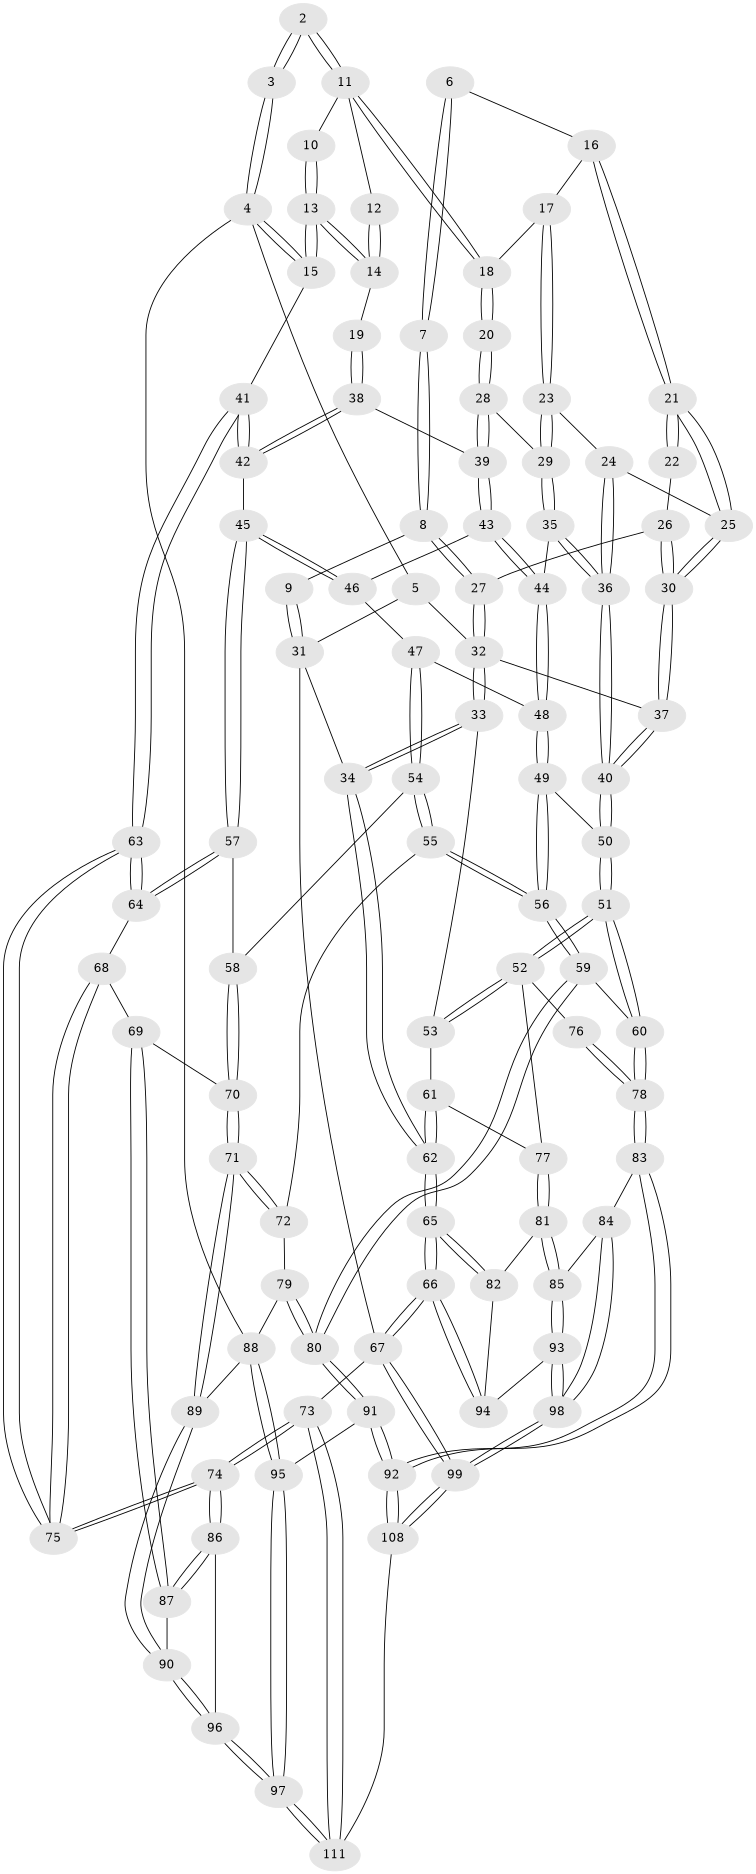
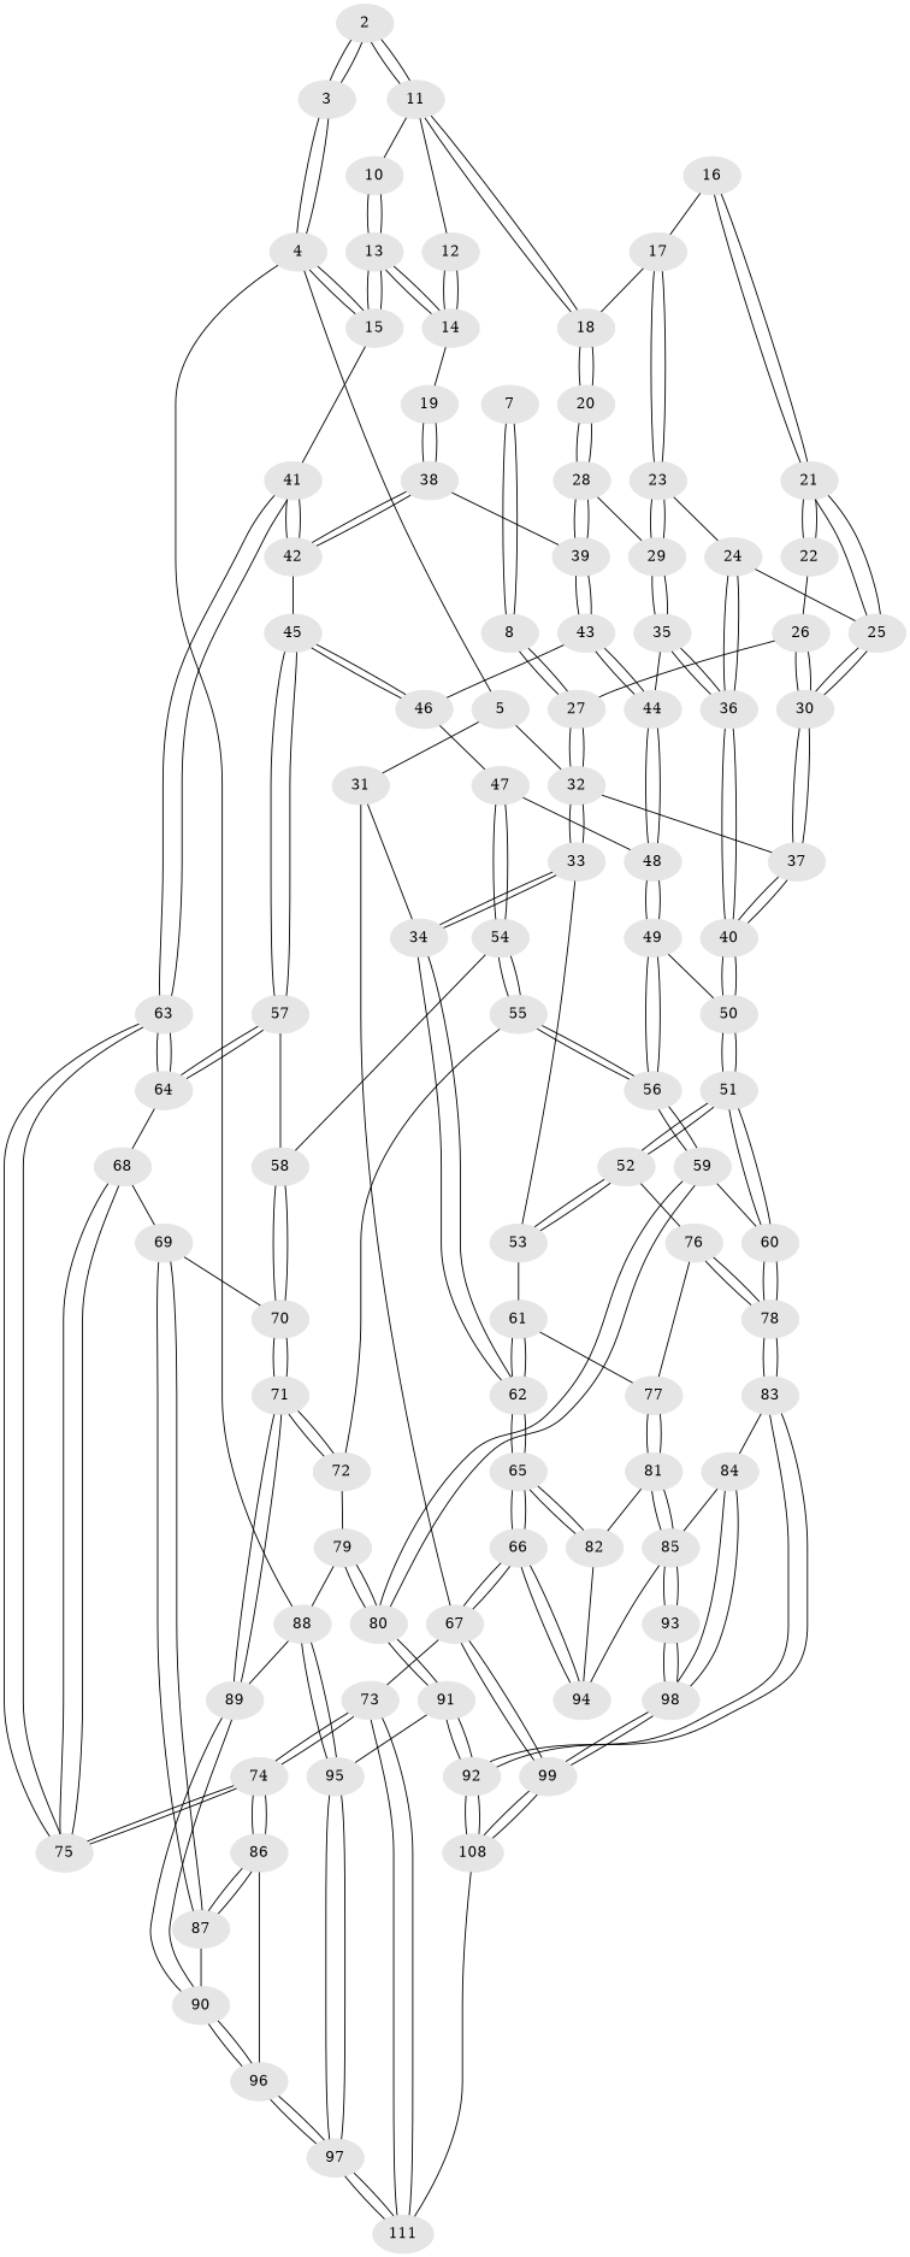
  graph {
    node [color=gray90 style=filled]
    2
    3
    11
-   6
    7
    16
    4
    10
    12
    18
    5
    15
    88
    13
    31
    32
    41
    73
    74
    n20 [label=111]
-   9
    34
    67
    8
    17
    21
    27
    22
    26
    14
    20
    19
    38
    42
    63
    23
    25
    24
    29
    28
    39
    30
    36
    35
    40
    37
    33
    43
    44
    62
    99
    53
    61
    65
    48
    50
    45
    46
    51
    64
    75
    57
    47
    49
    58
    54
    55
    56
    59
    52
    60
    76
    78
    77
    72
    70
    79
    80
    68
    71
    91
    83
    81
    66
    82
    69
    94
    n88 [label=108]
    87
    90
    89
    86
    96
    85
    84
    92
    95
    93
    98
    97
    2 -- 3
    2 -- 3
    2 -- 11
    2 -- 11
    3 -- 4
    3 -- 4
    11 -- 10
    11 -- 12
    11 -- 18
    11 -- 18
-   6 -- 7
-   6 -- 7
-   6 -- 16
    7 -- 8
    7 -- 8
    16 -- 17
    16 -- 21
    16 -- 21
    4 -- 5
    4 -- 15
    4 -- 15
    4 -- 88
    10 -- 13
    10 -- 13
    12 -- 14
    12 -- 14
    18 -- 20
    18 -- 20
    5 -- 31
    5 -- 32
    15 -- 41
    88 -- 89
    88 -- 95
    88 -- 95
    13 -- 15
    13 -- 15
    13 -- 14
    13 -- 14
    31 -- 34
    31 -- 67
    32 -- 37
    32 -- 33
    32 -- 33
    41 -- 42
    41 -- 42
    41 -- 63
    41 -- 63
    73 -- 74
    73 -- 74
    73 -- n20
    73 -- n20
    74 -- 75
    74 -- 75
    74 -- 86
    74 -- 86
-   9 -- 31
-   9 -- 31
    34 -- 62
    34 -- 62
    67 -- 73
    67 -- 99
    67 -- 99
-   8 -- 9
    8 -- 27
    8 -- 27
    17 -- 18
    17 -- 23
    17 -- 23
    21 -- 22
    21 -- 22
    21 -- 25
    21 -- 25
    27 -- 32
    27 -- 32
    22 -- 26
    26 -- 27
    26 -- 30
    26 -- 30
    14 -- 19
    20 -- 28
    20 -- 28
    19 -- 38
    19 -- 38
    38 -- 42
    38 -- 42
    38 -- 39
    42 -- 45
    63 -- 64
    63 -- 64
    63 -- 75
    63 -- 75
    23 -- 24
    23 -- 29
    23 -- 29
    25 -- 30
    25 -- 30
    24 -- 25
    24 -- 36
    24 -- 36
    29 -- 35
    29 -- 35
    28 -- 29
    28 -- 39
    28 -- 39
    39 -- 43
    39 -- 43
    30 -- 37
    30 -- 37
    36 -- 40
    36 -- 40
    35 -- 36
    35 -- 36
    35 -- 44
    40 -- 50
    40 -- 50
    37 -- 40
    37 -- 40
    33 -- 34
    33 -- 34
    33 -- 53
    43 -- 44
    43 -- 44
    43 -- 46
    44 -- 48
    44 -- 48
    62 -- 65
    62 -- 65
    99 -- n88
    99 -- n88
    53 -- 61
    61 -- 62
    61 -- 62
    61 -- 77
    65 -- 66
    65 -- 66
    65 -- 82
    65 -- 82
    48 -- 49
    48 -- 49
    50 -- 51
    50 -- 51
    45 -- 46
    45 -- 46
    45 -- 57
    45 -- 57
    46 -- 47
    51 -- 52
    51 -- 52
    51 -- 60
    51 -- 60
    64 -- 68
    57 -- 64
    57 -- 64
    57 -- 58
    47 -- 48
    47 -- 54
    47 -- 54
    49 -- 50
    49 -- 56
    49 -- 56
    58 -- 70
    58 -- 70
    54 -- 58
    54 -- 55
    54 -- 55
    55 -- 56
    55 -- 56
    55 -- 72
    56 -- 59
    56 -- 59
    59 -- 60
    59 -- 80
    59 -- 80
    52 -- 53
    52 -- 53
    52 -- 76
    60 -- 78
    60 -- 78
    76 -- 78
    76 -- 78
-   52 -- 77
+   76 -- 77
    78 -- 83
    78 -- 83
    77 -- 81
    77 -- 81
    72 -- 79
    70 -- 71
    70 -- 71
    79 -- 88
    79 -- 80
    79 -- 80
    80 -- 91
    80 -- 91
    68 -- 75
    68 -- 75
    68 -- 69
    71 -- 72
    71 -- 72
    71 -- 89
    71 -- 89
    91 -- 92
    91 -- 92
    91 -- 95
    83 -- 84
    83 -- 92
    83 -- 92
    81 -- 82
    81 -- 85
    81 -- 85
    66 -- 67
    66 -- 67
    66 -- 94
    66 -- 94
    82 -- 94
    69 -- 70
    69 -- 87
    69 -- 87
    n88 -- n20
    87 -- 90
    90 -- 96
    90 -- 96
    89 -- 90
    89 -- 90
    86 -- 87
    86 -- 87
    86 -- 96
    96 -- 97
    96 -- 97
    85 -- 93
    85 -- 93
    84 -- 85
    84 -- 98
    84 -- 98
    92 -- n88
    92 -- n88
    95 -- 97
    95 -- 97
-   93 -- 94
+   85 -- 94
    93 -- 98
    93 -- 98
    98 -- 99
    98 -- 99
    97 -- n20
    97 -- n20
  }
